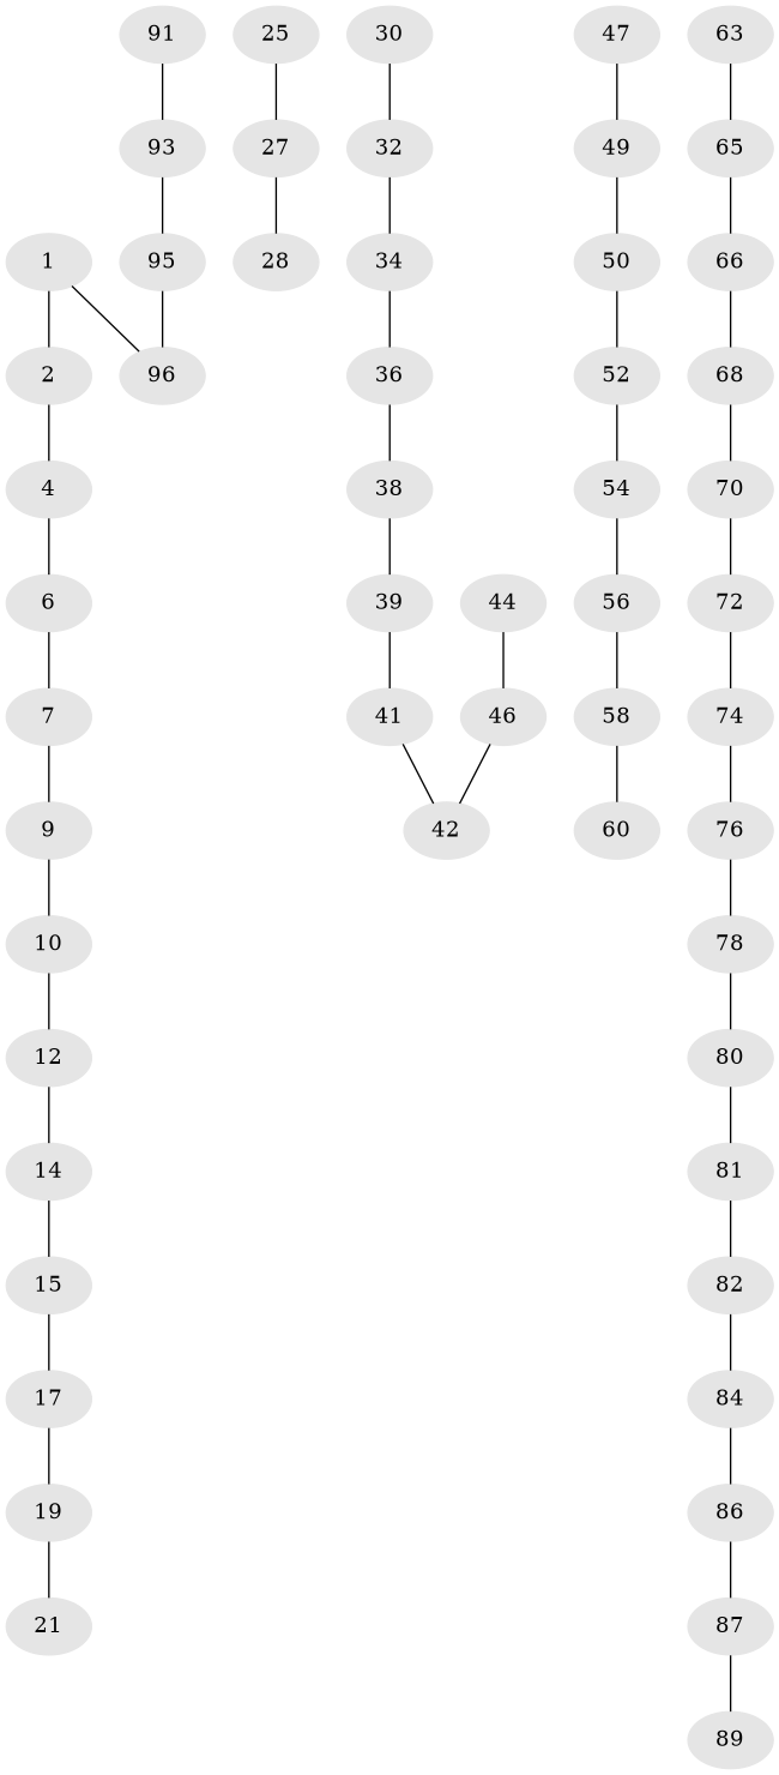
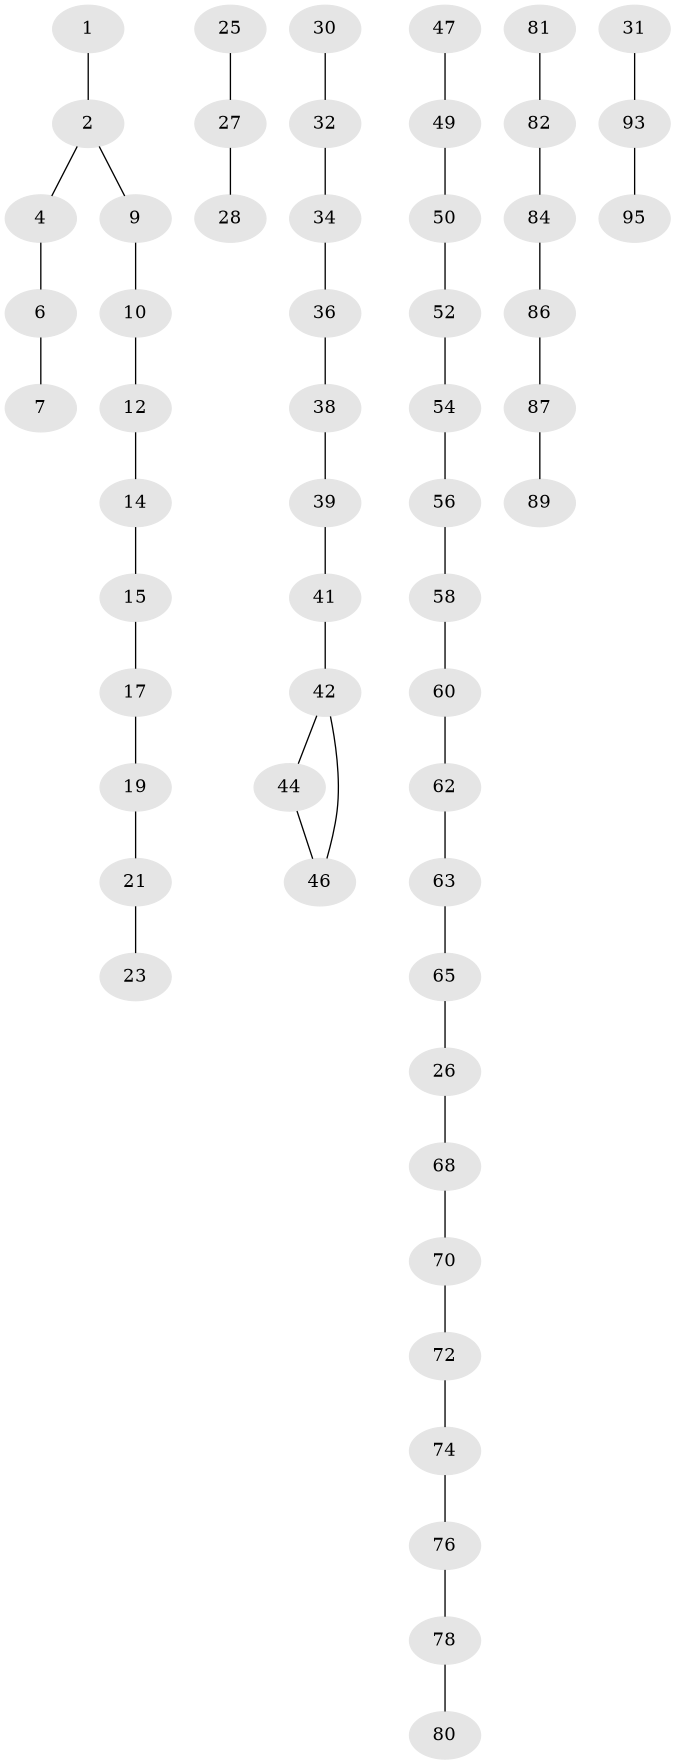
  graph {
    node [color=gray90 style=filled]
    1 [super="+98"]
    2 [super="+3"]
-   96 [super="+97"]
    4 [super="+5"]
    6
    7 [super="+8"]
    9
    10 [super="+11"]
    12 [super="+13"]
    14
    15 [super="+16"]
    17 [super="+18"]
    19 [super="+20"]
    21 [super="+22"]
+   23 [super="+24"]
    25 [super="+26"]
    27
    28
    30 [super="+31"]
    32 [super="+33"]
    34 [super="+35"]
    36 [super="+37"]
    38
    39 [super="+40"]
    41
    42 [super="+43"]
    44 [super="+45"]
    46
    47 [super="+48"]
    49
    50 [super="+51"]
    52 [super="+53"]
    54 [super="+55"]
    56 [super="+57"]
    58 [super="+59"]
    60 [super="+61"]
+   62
    63 [super="+64"]
    65
-   66 [super="+67"]
+   66 [super="+67" label=26]
    68 [super="+69"]
    70 [super="+71"]
    72 [super="+73"]
    74 [super="+75"]
    76 [super="+77"]
    78 [super="+79"]
    80
    81
    82 [super="+83"]
    84 [super="+85"]
    86
    87 [super="+88"]
    89 [super="+90"]
-   91 [super="+92"]
+   91 [super="+92" label=31]
    93 [super="+94"]
    95
    1 -- 2
-   1 -- 96
    2 -- 4
    4 -- 6
    6 -- 7
-   7 -- 9
+   2 -- 9
    9 -- 10
    10 -- 12
    12 -- 14
    14 -- 15
    15 -- 17
    17 -- 19
    19 -- 21
+   21 -- 23
    25 -- 27
    27 -- 28
    30 -- 32
    32 -- 34
    34 -- 36
    36 -- 38
    38 -- 39
    39 -- 41
    41 -- 42
+   42 -- 44
    44 -- 46
    46 -- 42
    47 -- 49
    49 -- 50
    50 -- 52
    52 -- 54
    54 -- 56
    56 -- 58
    58 -- 60
+   60 -- 62
+   62 -- 63
    63 -- 65
    65 -- 66
    66 -- 68
    68 -- 70
    70 -- 72
    72 -- 74
    74 -- 76
    76 -- 78
    78 -- 80
-   80 -- 81
    81 -- 82
    82 -- 84
    84 -- 86
    86 -- 87
    87 -- 89
    91 -- 93
    93 -- 95
-   95 -- 96
  }
